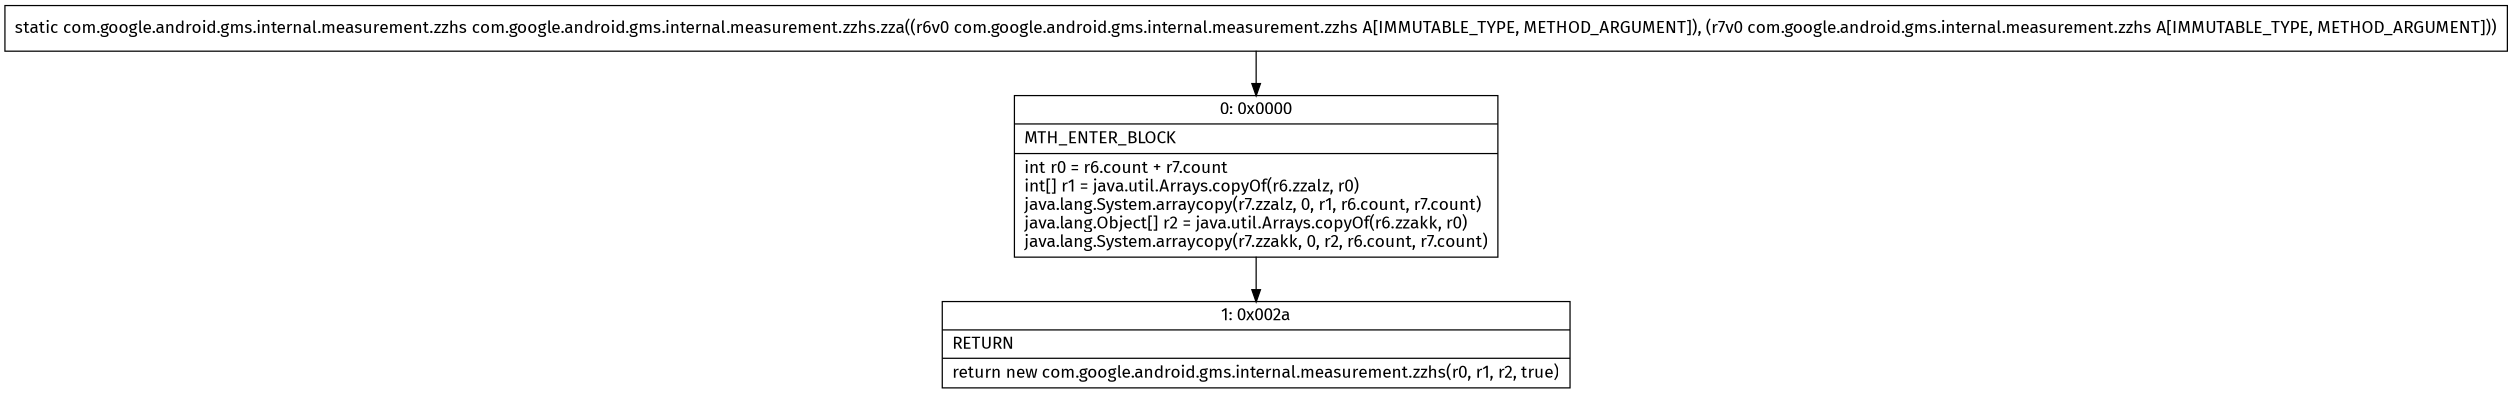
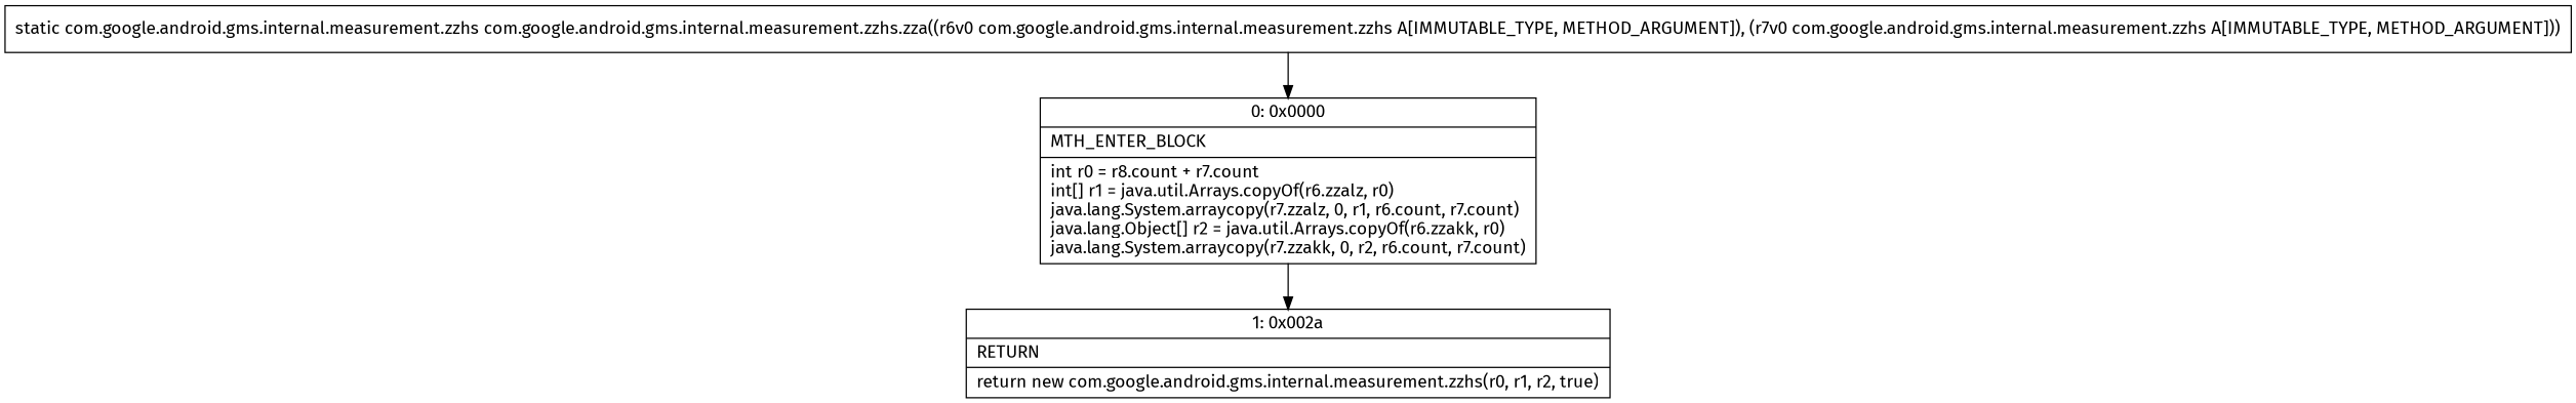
  digraph {
    fontname="Fira Sans"
    node [shape=record fontname="Fira Sans"]
    edge [fontname="Fira Sans"]
-   n1 [label="{0\:\ 0x0000|MTH_ENTER_BLOCK\l|int r0 = r6.count + r7.count\lint[] r1 = java.util.Arrays.copyOf(r6.zzalz, r0)\ljava.lang.System.arraycopy(r7.zzalz, 0, r1, r6.count, r7.count)\ljava.lang.Object[] r2 = java.util.Arrays.copyOf(r6.zzakk, r0)\ljava.lang.System.arraycopy(r7.zzakk, 0, r2, r6.count, r7.count)\l}"]
+   n1 [label="{0\:\ 0x0000|MTH_ENTER_BLOCK\l|int r0 = r8.count + r7.count\lint[] r1 = java.util.Arrays.copyOf(r6.zzalz, r0)\ljava.lang.System.arraycopy(r7.zzalz, 0, r1, r6.count, r7.count)\ljava.lang.Object[] r2 = java.util.Arrays.copyOf(r6.zzakk, r0)\ljava.lang.System.arraycopy(r7.zzakk, 0, r2, r6.count, r7.count)\l}"]
    n2 [label="{1\:\ 0x002a|RETURN\l|return new com.google.android.gms.internal.measurement.zzhs(r0, r1, r2, true)\l}"]
    n3 [label="{static com.google.android.gms.internal.measurement.zzhs com.google.android.gms.internal.measurement.zzhs.zza((r6v0 com.google.android.gms.internal.measurement.zzhs A[IMMUTABLE_TYPE, METHOD_ARGUMENT]), (r7v0 com.google.android.gms.internal.measurement.zzhs A[IMMUTABLE_TYPE, METHOD_ARGUMENT])) }"]
    n1 -> n2
    n3 -> n1
  }
